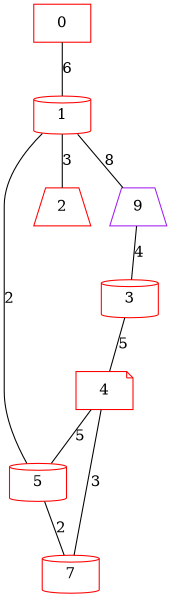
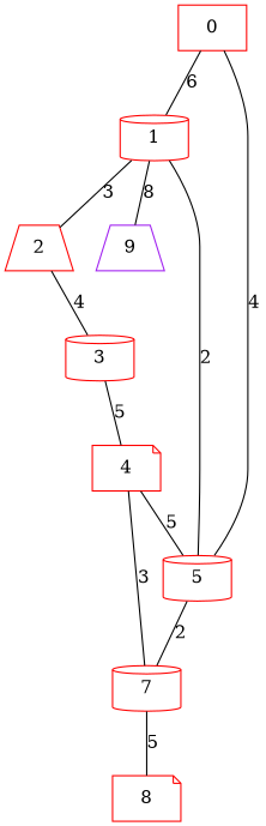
  graph {
    node [color=red shape=cylinder weight=1]
    0 [shape=box]
    1
    5
    2 [shape=trapezium]
    9 [color=purple shape=trapezium weight=4]
    7
    3
    4 [shape=note]
+   8 [shape=note]
    0 -- 1 [label=6]
+   0 -- 5 [label=4]
    1 -- 5 [label=2]
    1 -- 2 [label=3]
    1 -- 9 [label=8]
    5 -- 7 [label=2]
-   9 -- 3 [label=4]
+   2 -- 3 [label=4]
+   7 -- 8 [label=5]
    3 -- 4 [label=5]
    4 -- 5 [label=5]
    4 -- 7 [label=3]
  }
